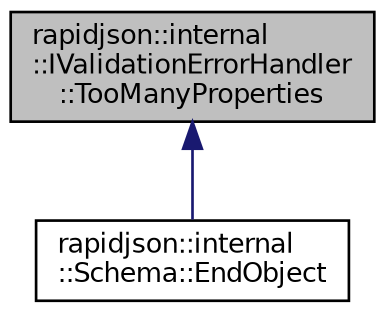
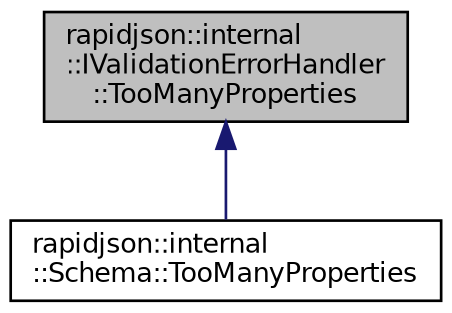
  digraph {
    rankdir=TB
    node [color=black fontname=Helvetica fontsize=10 shape=record style=filled]
    n1 [fillcolor=grey75 fontcolor=black height=0.2 label="rapidjson::internal\l::IValidationErrorHandler\l::TooManyProperties" width=0.4]
-   n2 [fillcolor=white height=0.2 label="rapidjson::internal\l::Schema::EndObject" width=0.4]
+   n2 [fillcolor=white height=0.2 label="rapidjson::internal\l::Schema::TooManyProperties" width=0.4]
    n1 -> n2 [color=midnightblue dir=back fontname=Helvetica fontsize=10 labelfontname=Helvetica labelfontsize=10 style=solid]
  }
